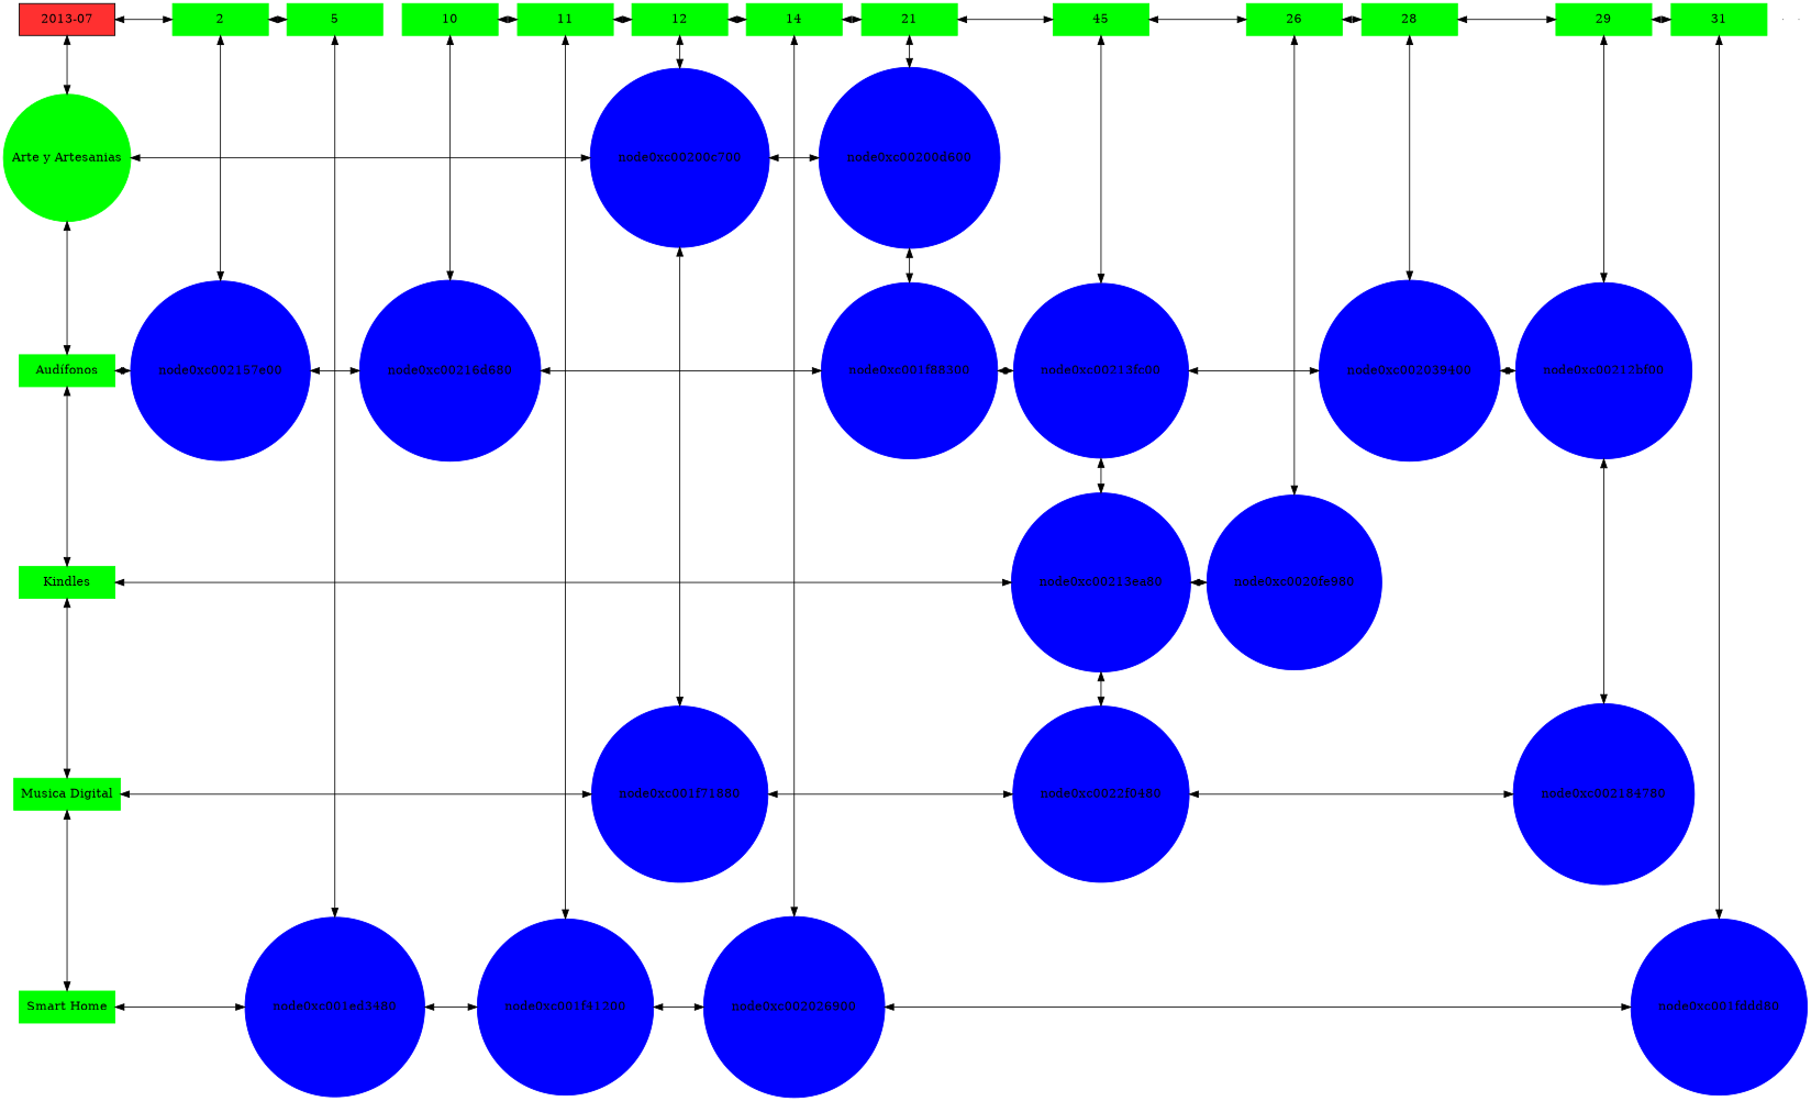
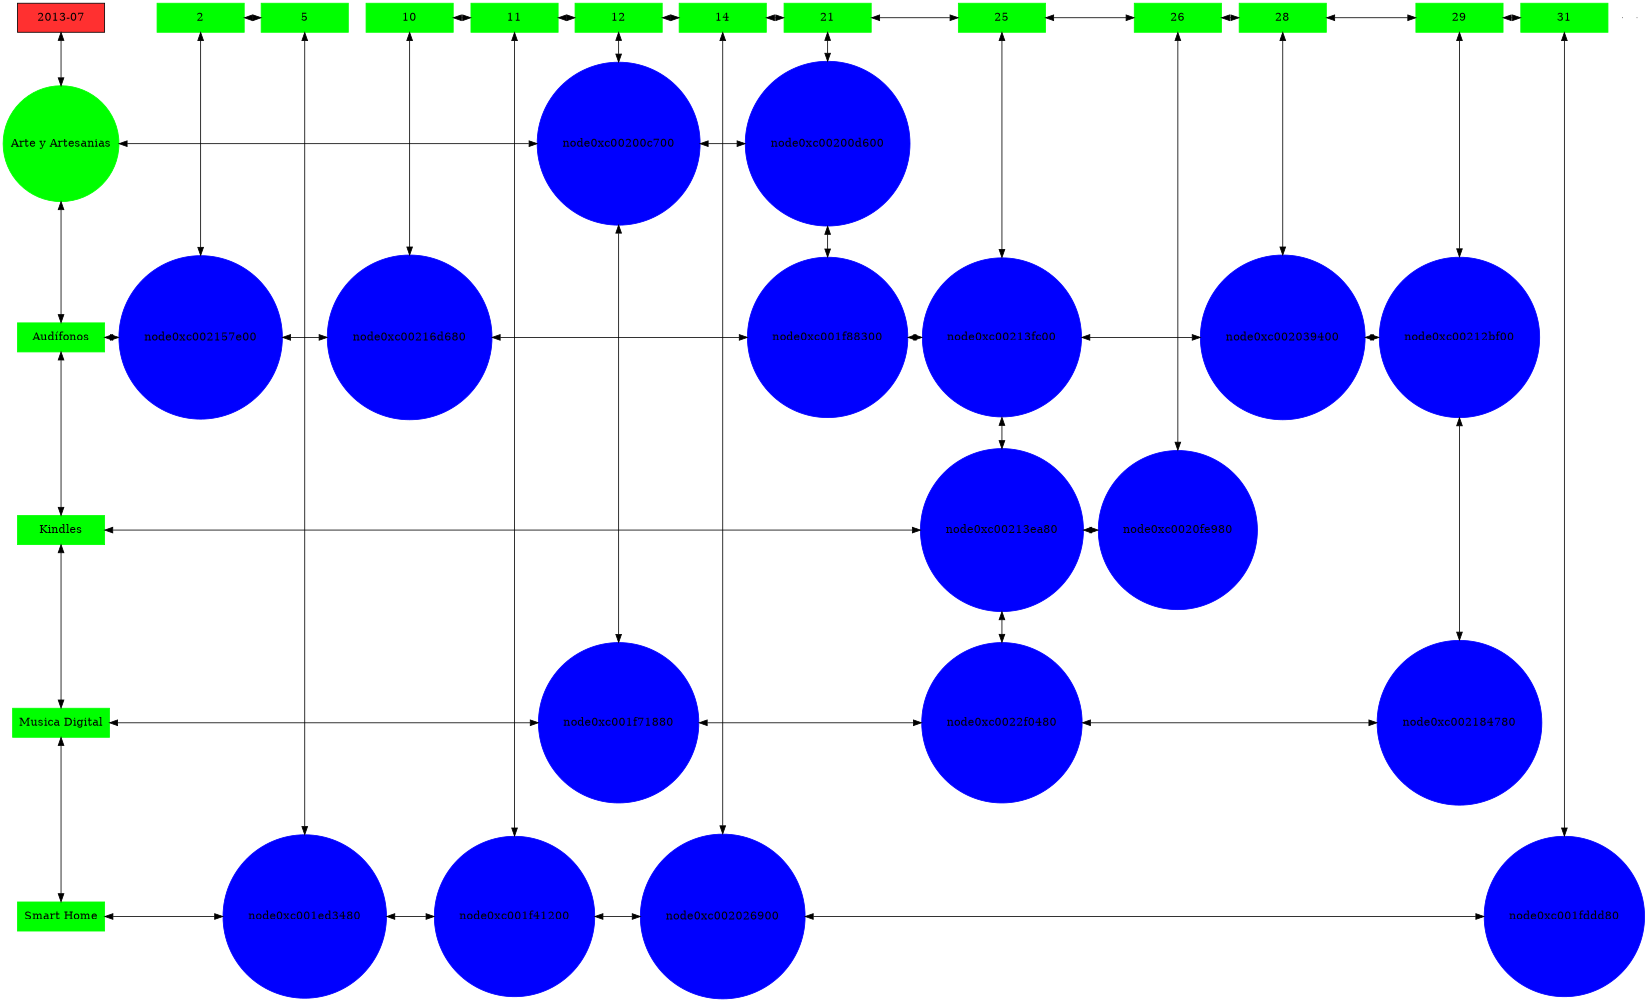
  digraph {
    node [group=1 shape=circle style=filled color=green]
    edge [dir=both]
    n1 [fillcolor=firebrick1 label="2013-07" shape=box width=1.5 color=""]
    n2 [group=2 label=2 shape=box width=1.5]
    n3 [group=5 label=5 shape=box width=1.5]
    n4 [group=10 label=10 shape=box width=1.5]
    n5 [group=11 label=11 shape=box width=1.5]
    n6 [group=12 label=12 shape=box width=1.5]
    n7 [group=14 label=14 shape=box width=1.5]
    n8 [group=21 label=21 shape=box width=1.5]
-   n9 [group=25 label=45 shape=box width=1.5]
+   n9 [group=25 label=25 shape=box width=1.5]
    n10 [group=26 label=26 shape=box width=1.5]
    n11 [group=28 label=28 shape=box width=1.5]
    n12 [group=29 label=29 shape=box width=1.5]
    node0xc00213fc00 [color=blue group=25 width=0.5]
    node0xc002039400 [color=blue group=28 width=0.5]
    n15 [group=31 label=31 shape=box width=1.5]
    n16 [label="Arte y Artesanias" width=1.5]
    node0xc00200c700 [color=blue group=12 width=0.5]
    node0xc00200d600 [color=blue group=21 width=0.5]
    n19 [label="Audífonos" shape=box width=1.5]
    node0xc002157e00 [color=blue group=2 width=0.5]
    node0xc00216d680 [color=blue group=10 width=0.5]
    node0xc001f88300 [color=blue group=21 width=0.5]
    node0xc00212bf00 [color=blue group=29 width=0.5]
    n24 [label=Kindles shape=box width=1.5]
    node0xc00213ea80 [color=blue group=25 width=0.5]
    node0xc0020fe980 [color=blue group=26 width=0.5]
    n27 [label="Musica Digital" shape=box width=1.5]
    node0xc001f71880 [color=blue group=12 width=0.5]
    node0xc0022f0480 [color=blue group=25 width=0.5]
    node0xc002184780 [color=blue group=29 width=0.5]
    n31 [label="Smart Home" shape=box width=1.5]
    node0xc001ed3480 [color=blue group=5 width=0.5]
    node0xc001f41200 [color=blue group=11 width=0.5]
    node0xc002026900 [color=blue group=14 width=0.5]
    node0xc001fddd80 [color=blue group=31 width=0.5]
    e0 [shape=point width=0 group="" style="" color=""]
    e1 [shape=point width=0 group="" style="" color=""]
    subgraph sub_1 {
      rank=same
      n1
      n2
    }
    subgraph sub_2 {
      rank=same
      n2
      n3
    }
    subgraph sub_3 {
      rank=same
      n3
      n4
    }
    subgraph sub_4 {
      rank=same
      n4
      n5
    }
    subgraph sub_5 {
      rank=same
      n5
      n6
    }
    subgraph sub_6 {
      rank=same
      n6
      n7
    }
    subgraph sub_7 {
      rank=same
      n7
      n8
    }
    subgraph sub_8 {
      rank=same
      n8
      n9
    }
    subgraph sub_9 {
      rank=same
      n9
      n10
    }
    subgraph sub_10 {
      rank=same
      n10
      n11
    }
    subgraph sub_11 {
      rank=same
      n11
      n12
    }
    subgraph sub_12 {
      rank=same
      node0xc00213fc00
      node0xc002039400
    }
    subgraph sub_13 {
      rank=same
      n12
      n15
    }
    subgraph sub_14 {
      rank=same
      n16
      node0xc00200c700
    }
    subgraph sub_15 {
      rank=same
      node0xc00200c700
      node0xc00200d600
    }
    subgraph sub_16 {
      rank=same
      n19
      node0xc002157e00
    }
    subgraph sub_17 {
      rank=same
      node0xc002157e00
      node0xc00216d680
    }
    subgraph sub_18 {
      rank=same
      node0xc00216d680
      node0xc001f88300
    }
    subgraph sub_19 {
      rank=same
      node0xc00213fc00
      node0xc001f88300
    }
    subgraph sub_20 {
      rank=same
      node0xc002039400
      node0xc00212bf00
    }
    subgraph sub_21 {
      rank=same
      n24
      node0xc00213ea80
    }
    subgraph sub_22 {
      rank=same
      node0xc00213ea80
      node0xc0020fe980
    }
    subgraph sub_23 {
      rank=same
      n27
      node0xc001f71880
    }
    subgraph sub_24 {
      rank=same
      node0xc001f71880
      node0xc0022f0480
    }
    subgraph sub_25 {
      rank=same
      node0xc0022f0480
      node0xc002184780
    }
    subgraph sub_26 {
      rank=same
      n31
      node0xc001ed3480
    }
    subgraph sub_27 {
      rank=same
      node0xc001ed3480
      node0xc001f41200
    }
    subgraph sub_28 {
      rank=same
      node0xc001f41200
      node0xc002026900
    }
    subgraph sub_29 {
      rank=same
      node0xc002026900
      node0xc001fddd80
    }
-   n1 -> n2
    n1 -> n16
    n2 -> n3
    n2 -> node0xc002157e00
    n3 -> node0xc001ed3480
    n4 -> n5
    n4 -> node0xc00216d680
    n5 -> n6
    n5 -> node0xc001f41200
    n6 -> n7
    n6 -> node0xc00200c700
    n7 -> n8
    n7 -> node0xc002026900
    n8 -> n9
    n8 -> node0xc00200d600
    n9 -> n10
    n9 -> node0xc00213fc00
    n10 -> n11
    n10 -> node0xc0020fe980
    n11 -> n12
    n11 -> node0xc002039400
    n12 -> n15
    n12 -> node0xc00212bf00
    node0xc00213fc00 -> node0xc002039400
    node0xc00213fc00 -> node0xc00213ea80
    node0xc002039400 -> node0xc00212bf00
    n15 -> node0xc001fddd80
    n16 -> node0xc00200c700
    n16 -> n19
    node0xc00200c700 -> node0xc00200d600
    node0xc00200c700 -> node0xc001f71880
    node0xc00200d600 -> node0xc001f88300
    n19 -> node0xc002157e00
    n19 -> n24
    node0xc002157e00 -> node0xc00216d680
    node0xc00216d680 -> node0xc001f88300
    node0xc001f88300 -> node0xc00213fc00
    node0xc00212bf00 -> node0xc002184780
    n24 -> node0xc00213ea80
    n24 -> n27
    node0xc00213ea80 -> node0xc0020fe980
    node0xc00213ea80 -> node0xc0022f0480
    n27 -> node0xc001f71880
    n27 -> n31
    node0xc001f71880 -> node0xc0022f0480
    node0xc0022f0480 -> node0xc002184780
    n31 -> node0xc001ed3480
    node0xc001ed3480 -> node0xc001f41200
    node0xc001f41200 -> node0xc002026900
    node0xc002026900 -> node0xc001fddd80
  }
